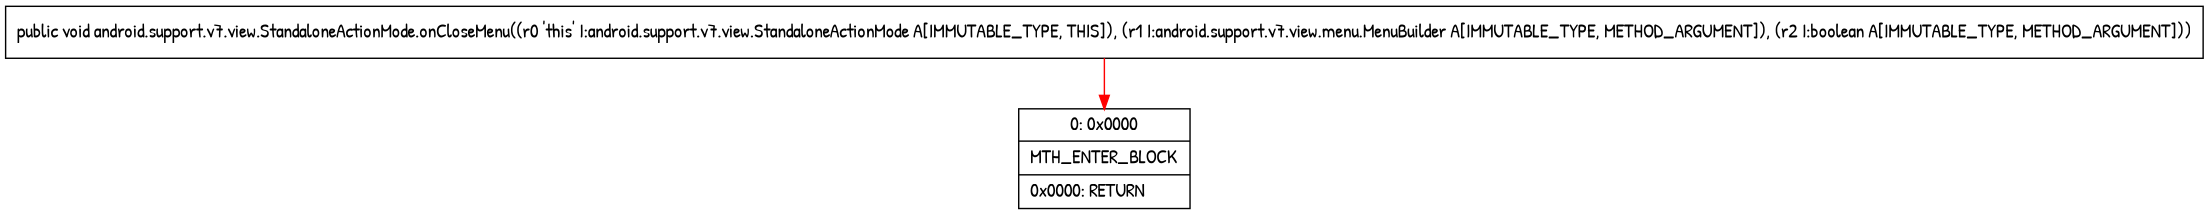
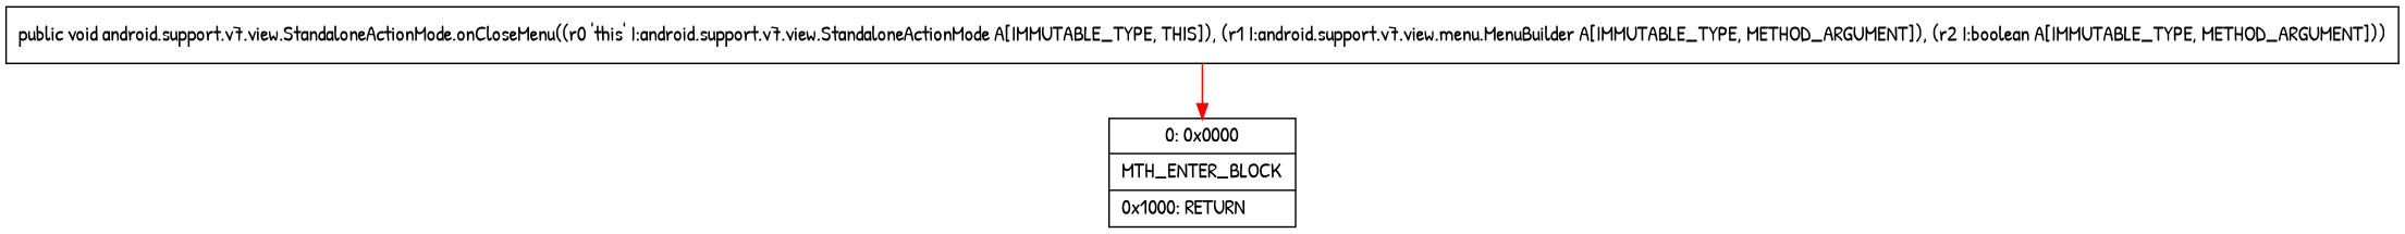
  digraph {
    fontname="Patrick Hand"
    node [shape=record color=black fontname="Patrick Hand"]
-   n1 [label="{0\:\ 0x0000|MTH_ENTER_BLOCK\l|0x0000: RETURN   \l}"]
+   n1 [label="{0\:\ 0x0000|MTH_ENTER_BLOCK\l|0x1000: RETURN   \l}"]
    n2 [label="{public void android.support.v7.view.StandaloneActionMode.onCloseMenu((r0 'this' I:android.support.v7.view.StandaloneActionMode A[IMMUTABLE_TYPE, THIS]), (r1 I:android.support.v7.view.menu.MenuBuilder A[IMMUTABLE_TYPE, METHOD_ARGUMENT]), (r2 I:boolean A[IMMUTABLE_TYPE, METHOD_ARGUMENT])) }"]
    n2 -> n1 [color=red fontname="Patrick Hand"]
  }
